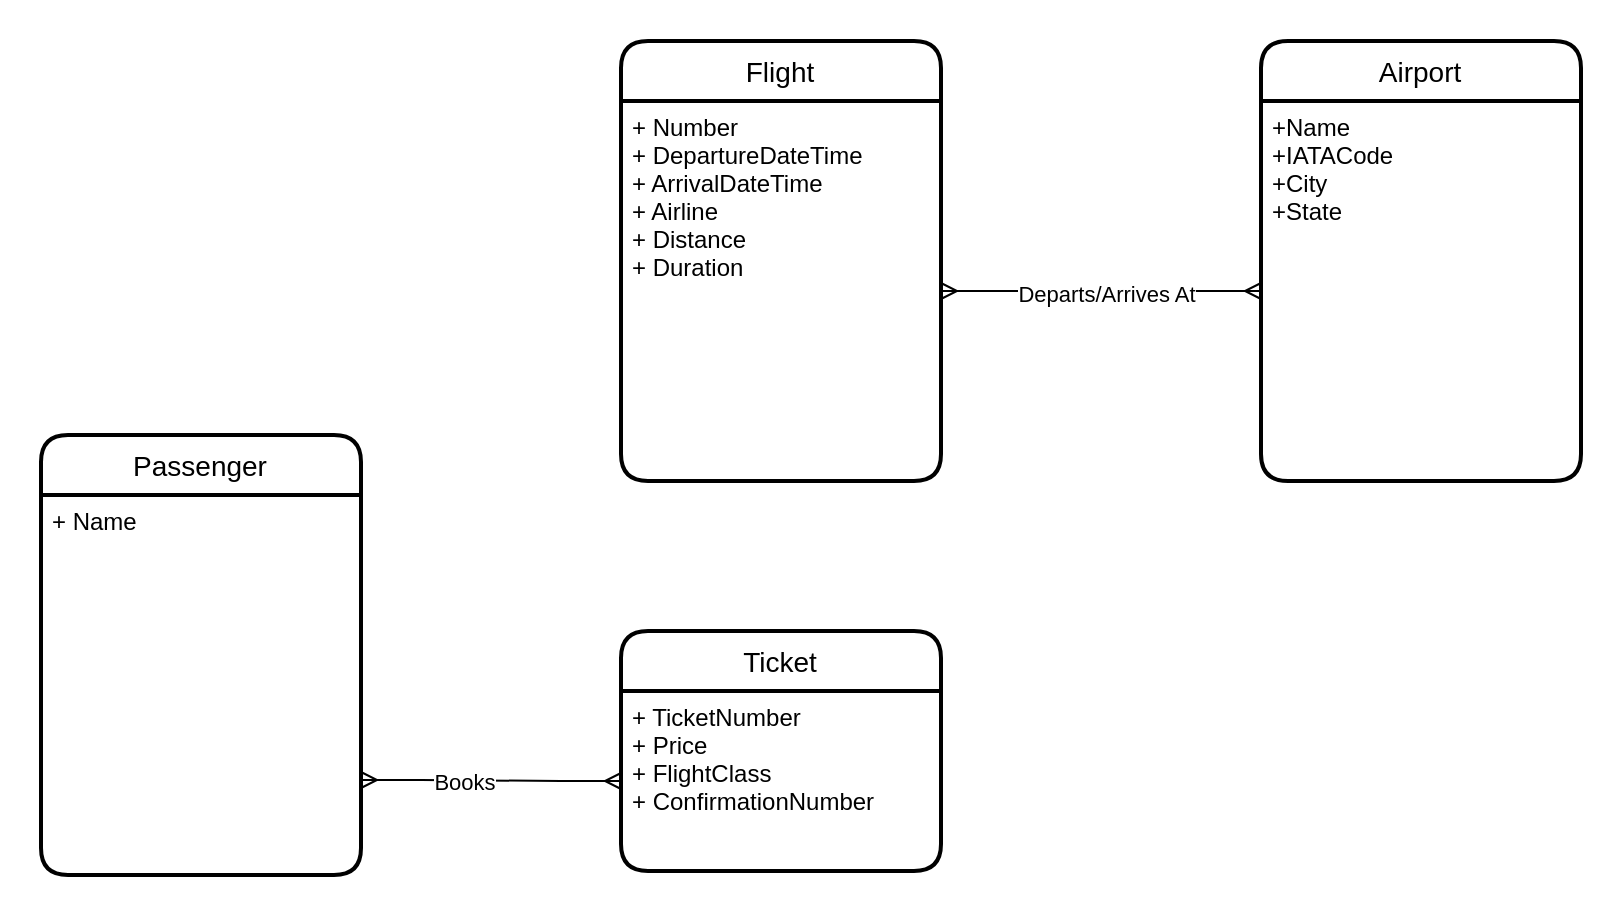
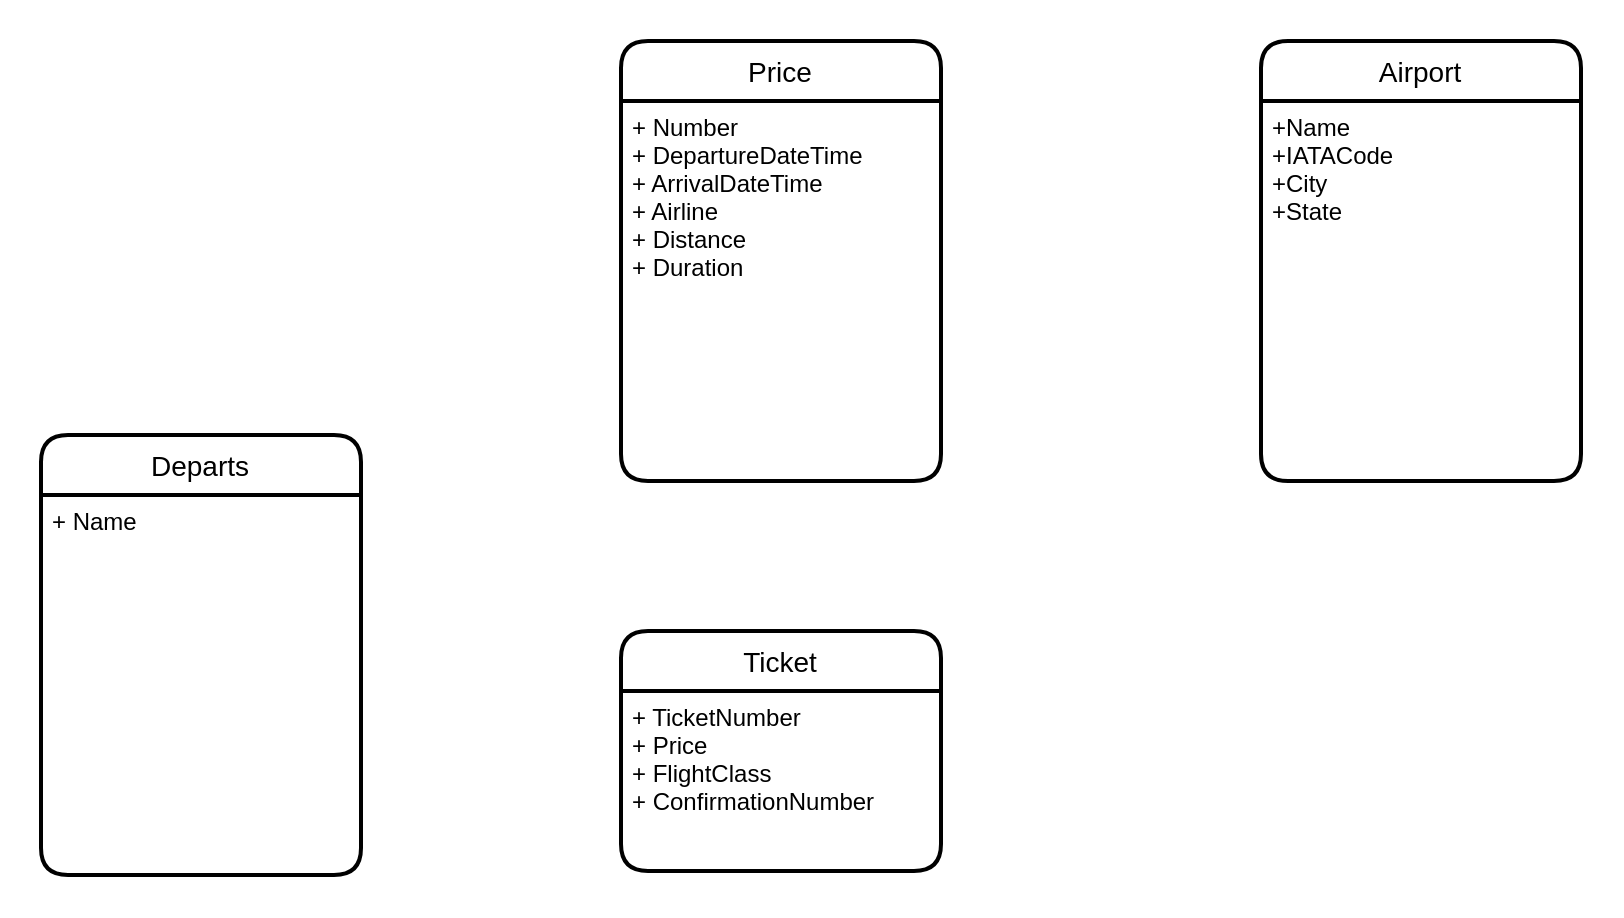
  <mxCell id="0" />
  <mxCell id="1" parent="0" />
- <mxCell id="2" value="Passenger" style="swimlane;childLayout=stackLayout;horizontal=1;startSize=30;horizontalStack=0;rounded=1;fontSize=14;fontStyle=0;strokeWidth=2;resizeParent=0;resizeLast=1;shadow=0;dashed=0;align=center;" vertex="1" parent="1"><mxGeometry x="20" y="217" width="160" height="220" as="geometry" /></mxCell>
+ <mxCell id="2" value="Departs" style="swimlane;childLayout=stackLayout;horizontal=1;startSize=30;horizontalStack=0;rounded=1;fontSize=14;fontStyle=0;strokeWidth=2;resizeParent=0;resizeLast=1;shadow=0;dashed=0;align=center;" vertex="1" parent="1"><mxGeometry x="20" y="217" width="160" height="220" as="geometry" /></mxCell>
  <mxCell id="3" value="+ Name&#10;" style="align=left;strokeColor=none;fillColor=none;spacingLeft=4;fontSize=12;verticalAlign=top;resizable=0;rotatable=0;part=1;" vertex="1" parent="2"><mxGeometry y="30" width="160" height="190" as="geometry" /></mxCell>
- <mxCell id="4" value="Flight" style="swimlane;childLayout=stackLayout;horizontal=1;startSize=30;horizontalStack=0;rounded=1;fontSize=14;fontStyle=0;strokeWidth=2;resizeParent=0;resizeLast=1;shadow=0;dashed=0;align=center;" vertex="1" parent="1"><mxGeometry x="310" y="20" width="160" height="220" as="geometry" /></mxCell>
+ <mxCell id="4" value="Price" style="swimlane;childLayout=stackLayout;horizontal=1;startSize=30;horizontalStack=0;rounded=1;fontSize=14;fontStyle=0;strokeWidth=2;resizeParent=0;resizeLast=1;shadow=0;dashed=0;align=center;" vertex="1" parent="1"><mxGeometry x="310" y="20" width="160" height="220" as="geometry" /></mxCell>
  <mxCell id="5" value="+ Number&#10;+ DepartureDateTime&#10;+ ArrivalDateTime&#10;+ Airline&#10;+ Distance&#10;+ Duration" style="align=left;strokeColor=none;fillColor=none;spacingLeft=4;fontSize=12;verticalAlign=top;resizable=0;rotatable=0;part=1;" vertex="1" parent="4"><mxGeometry y="30" width="160" height="190" as="geometry" /></mxCell>
  <mxCell id="6" value="Airport" style="swimlane;childLayout=stackLayout;horizontal=1;startSize=30;horizontalStack=0;rounded=1;fontSize=14;fontStyle=0;strokeWidth=2;resizeParent=0;resizeLast=1;shadow=0;dashed=0;align=center;" vertex="1" parent="1"><mxGeometry x="630" y="20" width="160" height="220" as="geometry" /></mxCell>
  <mxCell id="7" value="+Name&#10;+IATACode&#10;+City&#10;+State" style="align=left;strokeColor=none;fillColor=none;spacingLeft=4;fontSize=12;verticalAlign=top;resizable=0;rotatable=0;part=1;" vertex="1" parent="6"><mxGeometry y="30" width="160" height="190" as="geometry" /></mxCell>
- <mxCell id="8" value="" style="edgeStyle=entityRelationEdgeStyle;fontSize=12;html=1;endArrow=ERmany;startArrow=ERmany;rounded=0;exitX=1;exitY=0.5;exitDx=0;exitDy=0;entryX=0;entryY=0.5;entryDx=0;entryDy=0;" edge="1" parent="1" source="5" target="7"><mxGeometry width="100" height="100" relative="1" as="geometry"><mxPoint x="480" y="200" as="sourcePoint" /><mxPoint x="580" y="100" as="targetPoint" /></mxGeometry></mxCell>
- <mxCell id="9" value="Departs/Arrives At" style="edgeLabel;html=1;align=center;verticalAlign=middle;resizable=0;points=[];" vertex="1" connectable="0" parent="8"><mxGeometry x="0.029" y="-1" relative="1" as="geometry"><mxPoint as="offset" /></mxGeometry></mxCell>
  <mxCell id="10" value="Ticket" style="swimlane;childLayout=stackLayout;horizontal=1;startSize=30;horizontalStack=0;rounded=1;fontSize=14;fontStyle=0;strokeWidth=2;resizeParent=0;resizeLast=1;shadow=0;dashed=0;align=center;" vertex="1" parent="1"><mxGeometry x="310" y="315" width="160" height="120" as="geometry" /></mxCell>
  <mxCell id="11" value="+ TicketNumber&#10;+ Price&#10;+ FlightClass&#10;+ ConfirmationNumber" style="align=left;strokeColor=none;fillColor=none;spacingLeft=4;fontSize=12;verticalAlign=top;resizable=0;rotatable=0;part=1;" vertex="1" parent="10"><mxGeometry y="30" width="160" height="90" as="geometry" /></mxCell>
- <mxCell id="12" value="" style="edgeStyle=entityRelationEdgeStyle;fontSize=12;html=1;endArrow=ERmany;startArrow=ERmany;rounded=0;exitX=1;exitY=0.75;exitDx=0;exitDy=0;entryX=0;entryY=0.5;entryDx=0;entryDy=0;" edge="1" parent="1" source="3" target="11"><mxGeometry width="100" height="100" relative="1" as="geometry"><mxPoint x="160" y="360" as="sourcePoint" /><mxPoint x="260" y="260" as="targetPoint" /></mxGeometry></mxCell>
- <mxCell id="13" value="Books" style="edgeLabel;html=1;align=center;verticalAlign=middle;resizable=0;points=[];" vertex="1" connectable="0" parent="12"><mxGeometry x="-0.201" y="-1" relative="1" as="geometry"><mxPoint as="offset" /></mxGeometry></mxCell>
